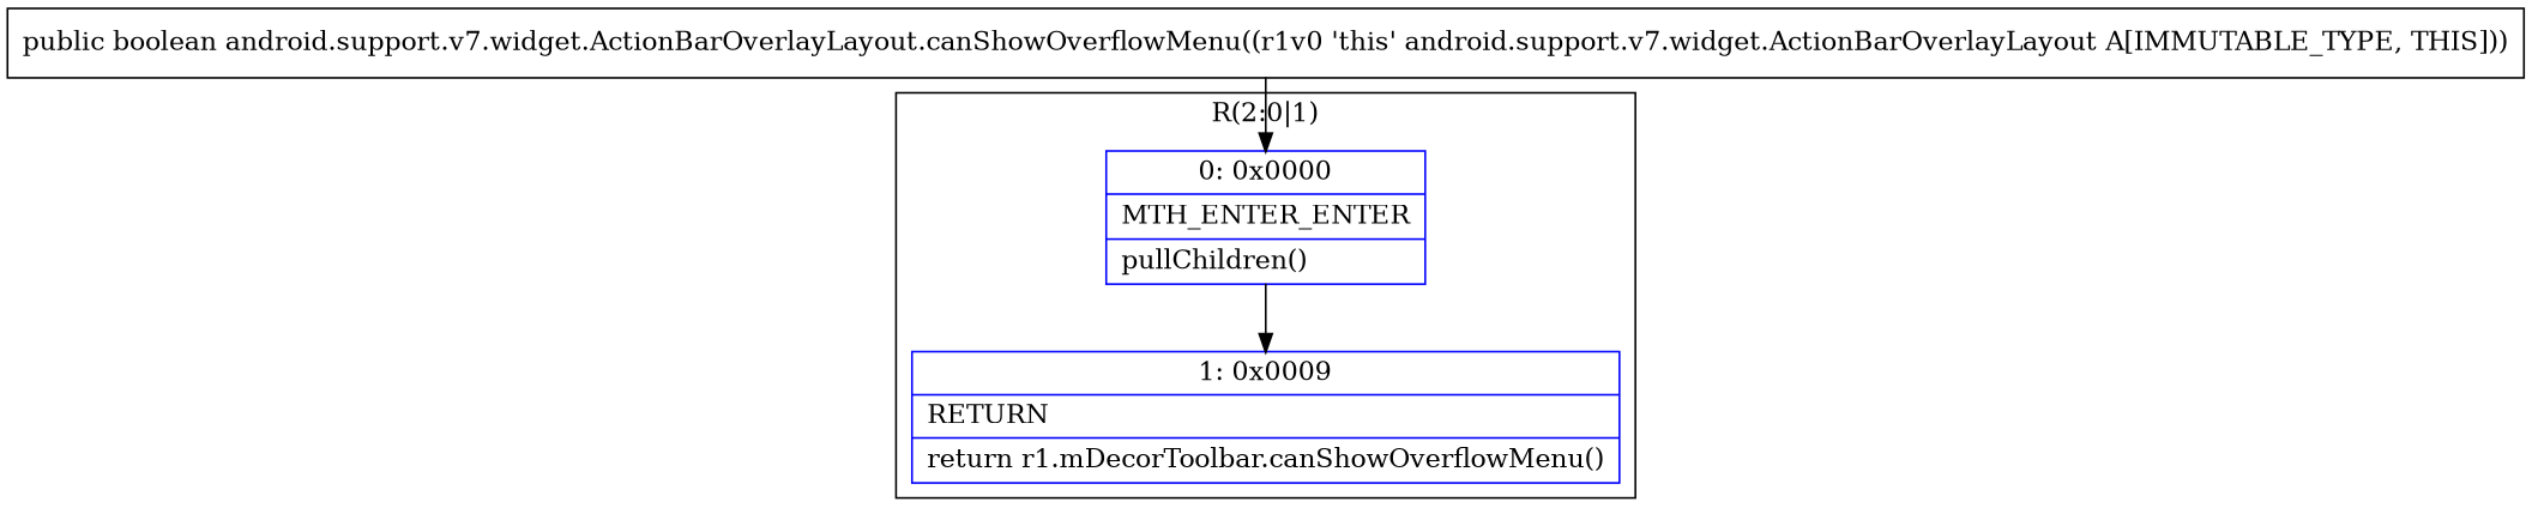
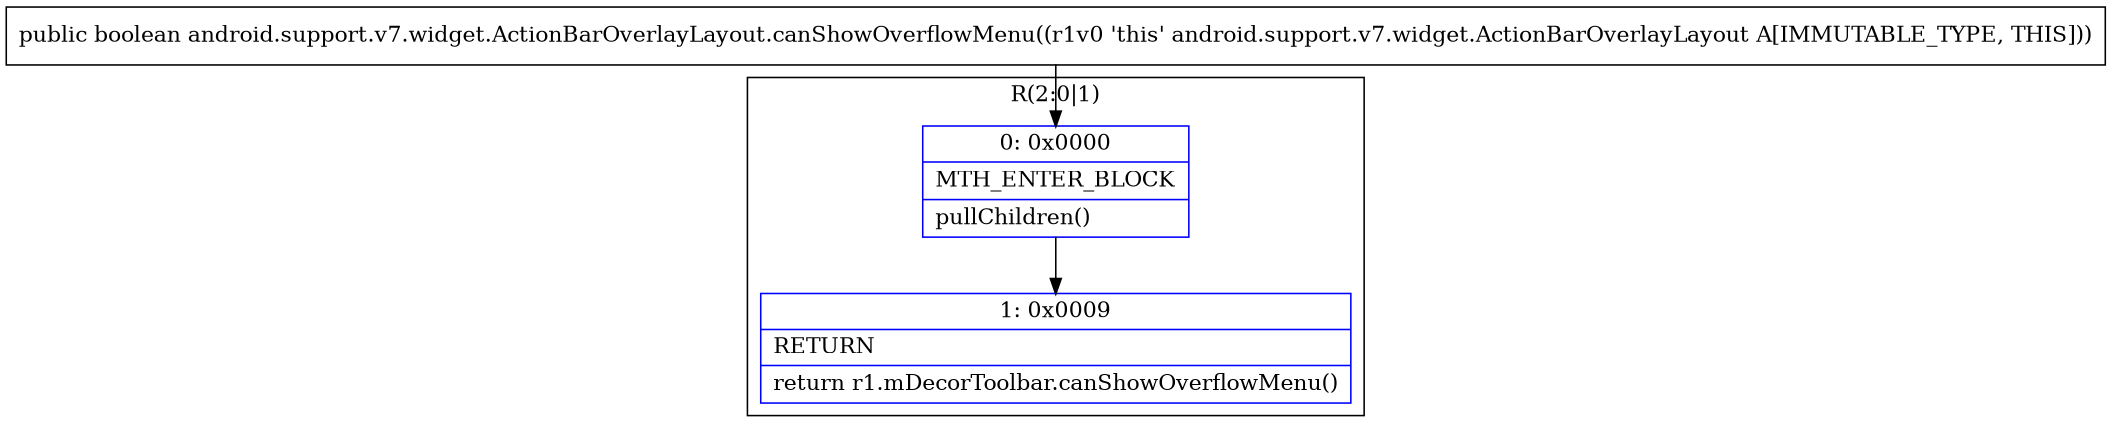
  digraph {
    node [color=blue shape=record]
-   n1 [label="{0\:\ 0x0000|MTH_ENTER_ENTER\l|pullChildren()\l}"]
+   n1 [label="{0\:\ 0x0000|MTH_ENTER_BLOCK\l|pullChildren()\l}"]
    n2 [label="{1\:\ 0x0009|RETURN\l|return r1.mDecorToolbar.canShowOverflowMenu()\l}"]
    n3 [label="{public boolean android.support.v7.widget.ActionBarOverlayLayout.canShowOverflowMenu((r1v0 'this' android.support.v7.widget.ActionBarOverlayLayout A[IMMUTABLE_TYPE, THIS])) }" color=""]
    subgraph cluster_1 {
      label="R(2:0|1)"
      n1
      n2
    }
    n1 -> n2
    n3 -> n1
  }
